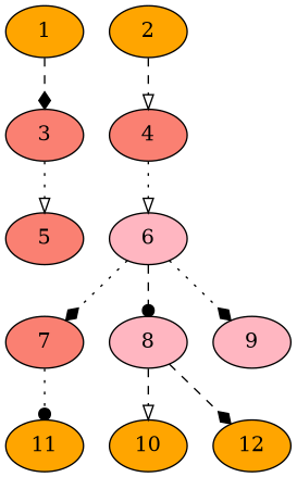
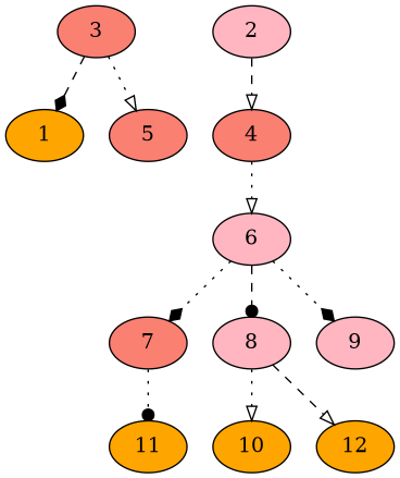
  digraph {
    node [alpha=0.20 fillcolor=orange style=filled]
    edge [arrowhead=diamond style=dashed]
    1 [alpha=0.15 expect_size=23216204663488512]
    3 [expect_size=75057592572590 fillcolor=salmon]
    5 [alpha=0.16 expect_size=181007926356344832 fillcolor=salmon]
-   2 [alpha=0.12 expect_size=1606430039685988352]
+   2 [alpha=0.12 expect_size=1606430039685988352 fillcolor=lightpink]
    4 [alpha=0.06 expect_size=130594037380603 fillcolor=salmon]
    6 [alpha=0.11 expect_size=380665877386725 fillcolor=lightpink]
    7 [alpha=0.03 expect_size=449677857840553 fillcolor=salmon]
    8 [expect_size=29817019142258892 fillcolor=lightpink]
    9 [expect_size=2638279073641988 fillcolor=lightpink]
    11 [alpha=0.18 expect_size=158341887483908]
    10 [alpha=0.15 expect_size=1058934824435276]
    12 [alpha=0.03 expect_size=562171593752450]
-   1 -> 3
+   3 -> 1
    3 -> 5 [arrowhead=onormal style=dotted]
    2 -> 4 [arrowhead=onormal]
    4 -> 6 [arrowhead=onormal style=dotted]
    6 -> 7 [style=dotted]
    6 -> 8 [arrowhead=dot]
    6 -> 9 [style=dotted]
    7 -> 11 [arrowhead=dot style=dotted]
-   8 -> 10 [arrowhead=onormal]
-   8 -> 12
+   8 -> 10 [arrowhead=onormal style=dotted]
+   8 -> 12 [arrowhead=onormal]
  }
